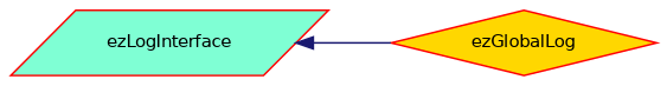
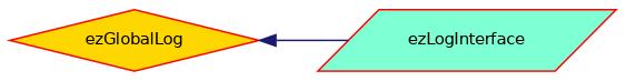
  digraph {
    rankdir=LR
    node [color=red fontname=Helvetica fontsize=10 style=filled]
    n1 [fillcolor=gold fontcolor=black height=0.2 label=ezGlobalLog shape=diamond width=0.4]
    n2 [fillcolor=aquamarine height=0.2 label=ezLogInterface shape=parallelogram width=0.4]
-   n2 -> n1 [color=midnightblue dir=back fontname=Helvetica fontsize=10 labelfontname=Helvetica labelfontsize=10 style=solid]
+   n1 -> n2 [color=midnightblue dir=back fontname=Helvetica fontsize=10 labelfontname=Helvetica labelfontsize=10 style=solid]
  }
